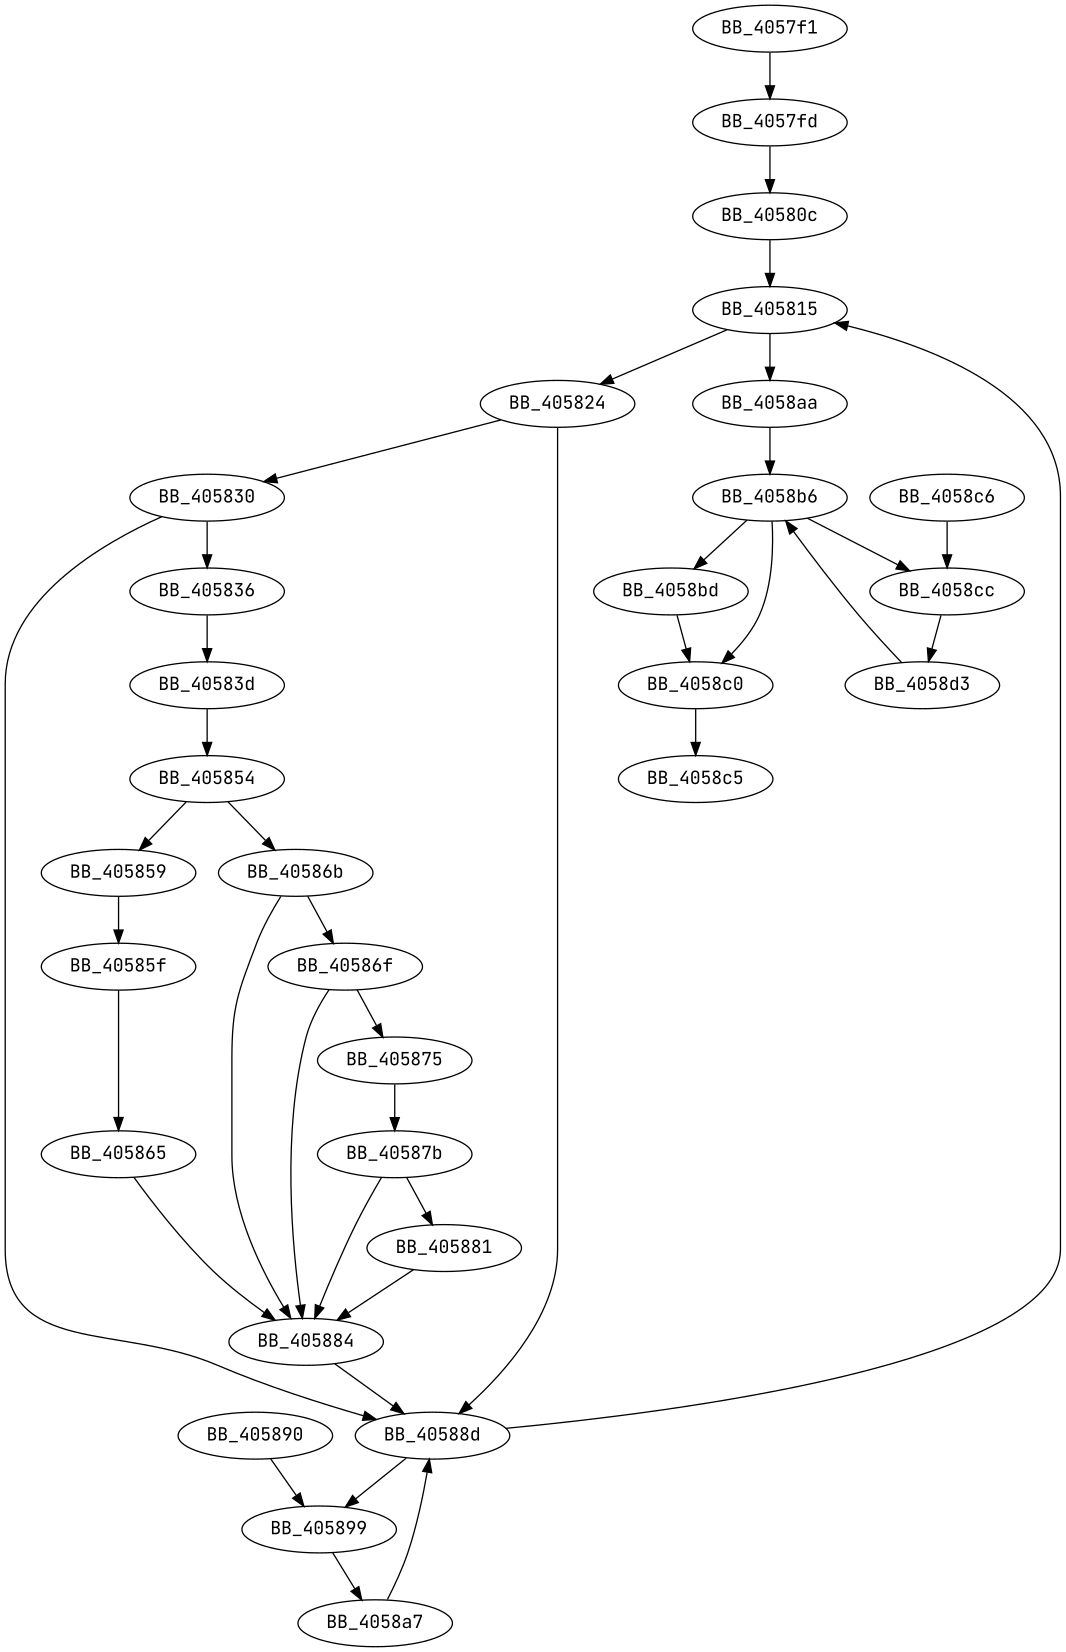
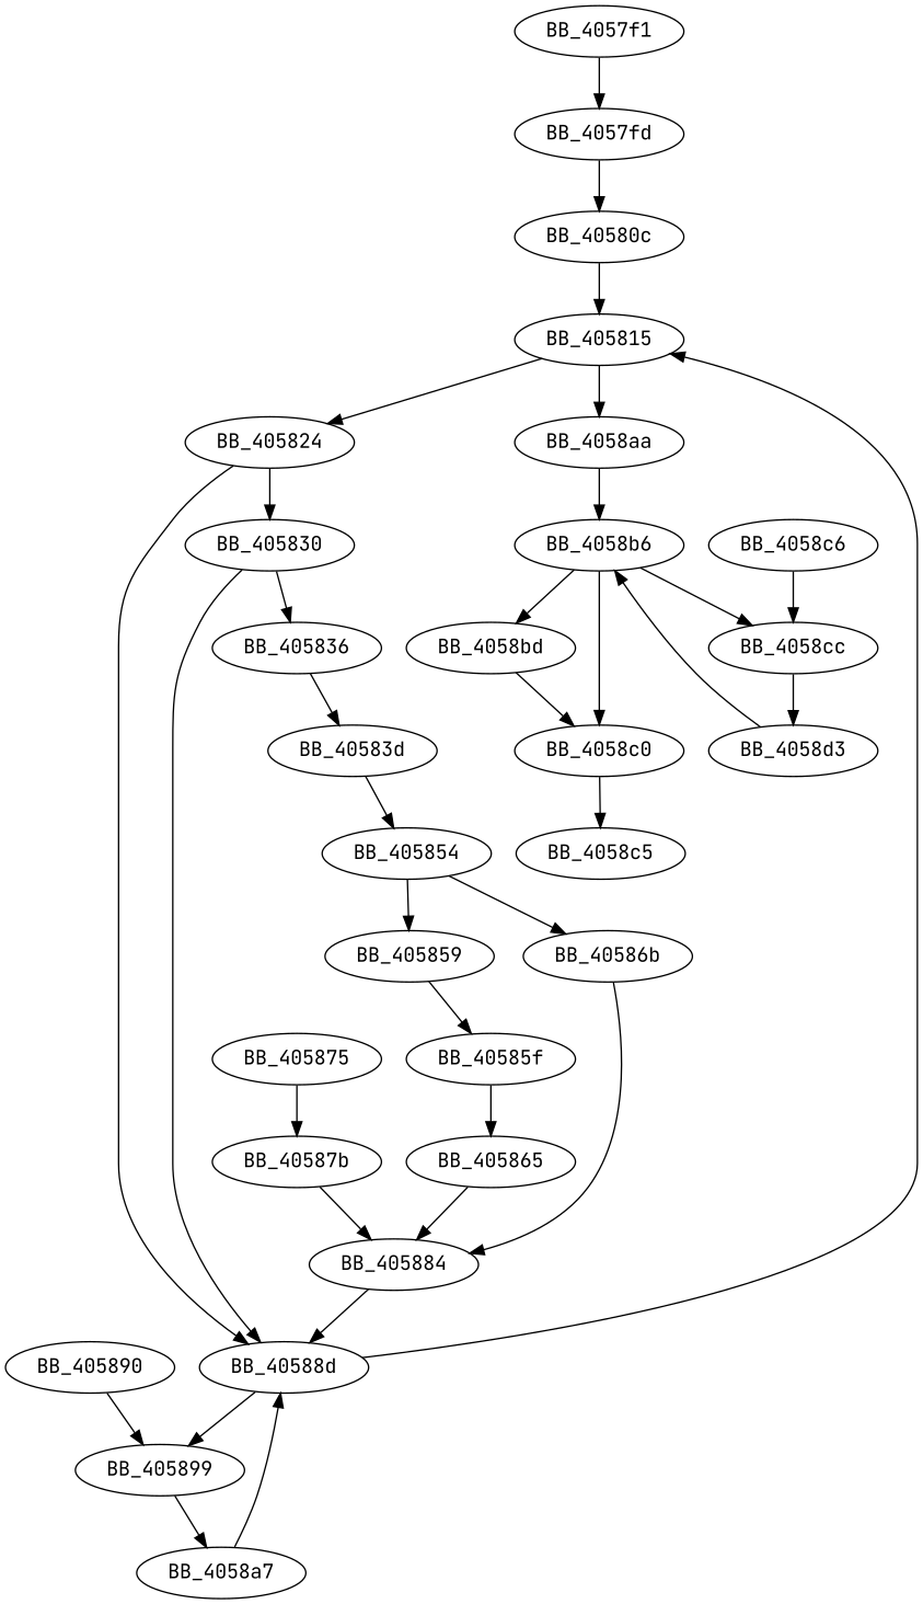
  digraph {
    fontname="JetBrains Mono"
    node [fontname="JetBrains Mono"]
    edge [fontname="JetBrains Mono"]
    BB_4057f1
    BB_4057fd
    BB_40580c
    BB_405815
    BB_405824
    BB_4058aa
    BB_405830
    BB_40588d
    BB_4058b6
    BB_405836
    BB_405899
    BB_4058bd
    BB_4058c0
    BB_4058cc
    BB_40583d
    BB_4058a7
    BB_405854
    BB_405859
    BB_40586b
    BB_405884
    BB_40585f
-   BB_40586f
    BB_405865
    BB_405875
    BB_40587b
-   BB_405881
    BB_405890
    BB_4058c5
    BB_4058d3
    BB_4058c6
    BB_4057f1 -> BB_4057fd
    BB_4057fd -> BB_40580c
    BB_40580c -> BB_405815
    BB_405815 -> BB_405824
    BB_405815 -> BB_4058aa
    BB_405824 -> BB_405830
    BB_405824 -> BB_40588d
    BB_4058aa -> BB_4058b6
    BB_405830 -> BB_40588d
    BB_405830 -> BB_405836
    BB_40588d -> BB_405815
    BB_40588d -> BB_405899
    BB_4058b6 -> BB_4058bd
    BB_4058b6 -> BB_4058c0
    BB_4058b6 -> BB_4058cc
    BB_405836 -> BB_40583d
    BB_405899 -> BB_4058a7
    BB_4058bd -> BB_4058c0
    BB_4058c0 -> BB_4058c5
    BB_4058cc -> BB_4058d3
    BB_40583d -> BB_405854
    BB_4058a7 -> BB_40588d
    BB_405854 -> BB_405859
    BB_405854 -> BB_40586b
    BB_405859 -> BB_40585f
    BB_40586b -> BB_405884
-   BB_40586b -> BB_40586f
    BB_405884 -> BB_40588d
    BB_40585f -> BB_405865
-   BB_40586f -> BB_405884
-   BB_40586f -> BB_405875
    BB_405865 -> BB_405884
    BB_405875 -> BB_40587b
    BB_40587b -> BB_405884
-   BB_40587b -> BB_405881
-   BB_405881 -> BB_405884
    BB_405890 -> BB_405899
    BB_4058d3 -> BB_4058b6
    BB_4058c6 -> BB_4058cc
  }
